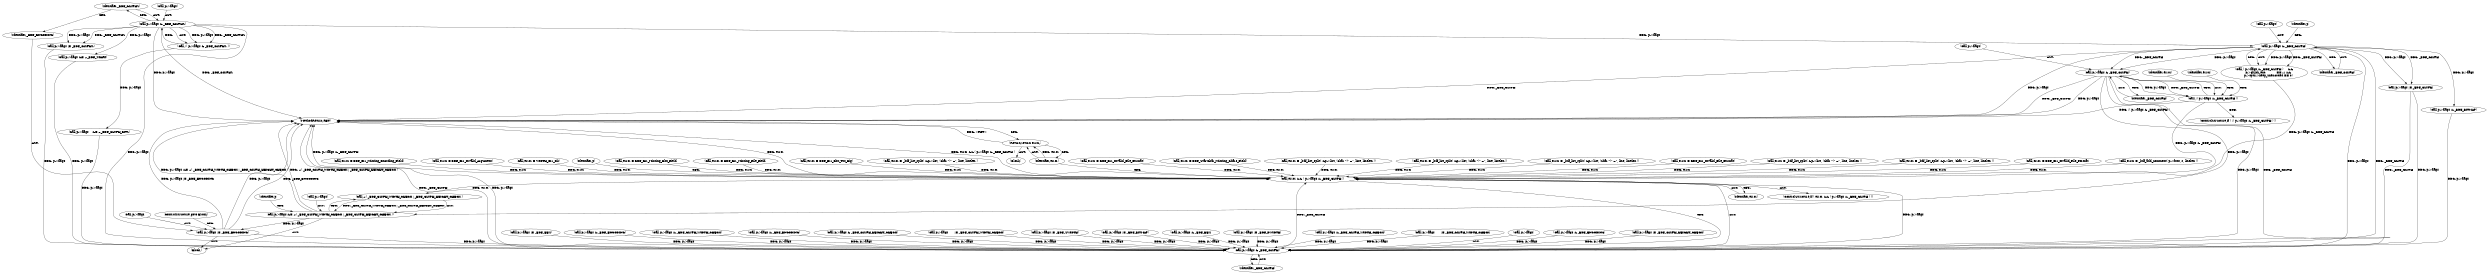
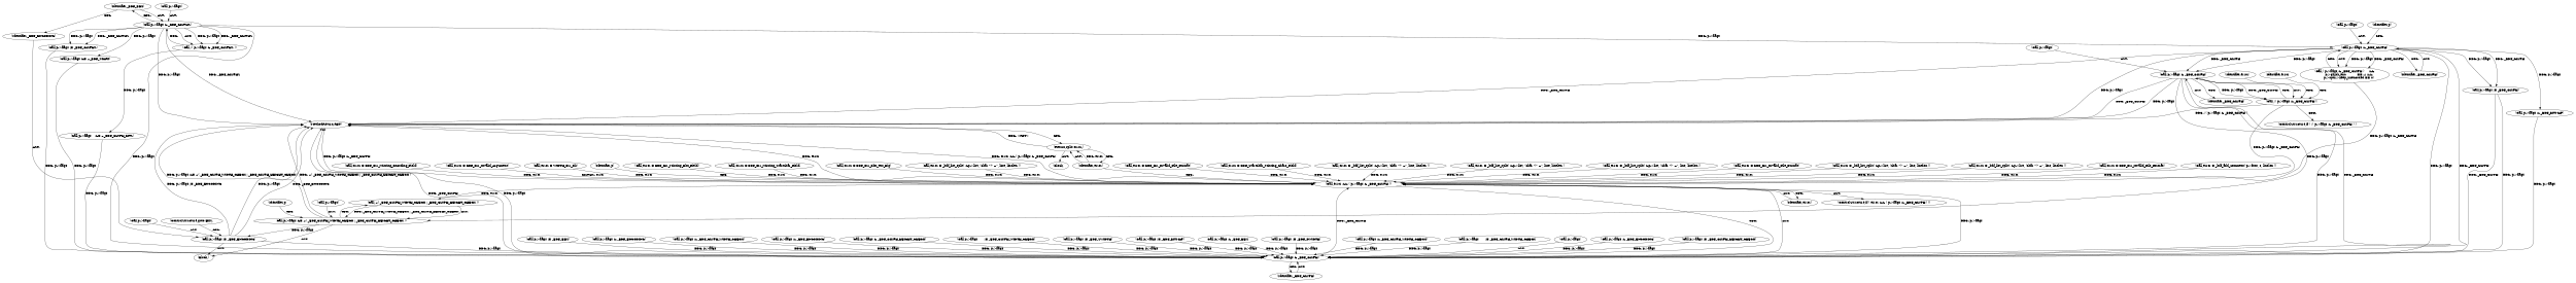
  digraph {
    n1 [label="(Call,p->flags & _BDF_GLYPH)"]
    n2 [label="(Call,!( p->flags & _BDF_GLYPH ))"]
    n3 [label="(Call,p->flags &= ~( _BDF_GLYPH_WIDTH_CHECK | _BDF_GLYPH_HEIGHT_CHECK ))"]
    n4 [label="(Call,p->flags & _BDF_GLYPH)"]
    n5 [label="(Identifier,_BDF_GLYPH)"]
    n6 [label="(MethodReturn,RET)"]
    n7 [label="(Call,error && ( p->flags & _BDF_GLYPH ))"]
    n8 [label="(ControlStructure,if ( !( p->flags & _BDF_GLYPH ) ))"]
    n9 [label="(Call,p->flags |= _BDF_ENCODING)"]
    n10 [label="(Call,~( _BDF_GLYPH_WIDTH_CHECK | _BDF_GLYPH_HEIGHT_CHECK ))"]
    n11 [label="(Block,)"]
    n12 [label="(Identifier,_BDF_GLYPH)"]
-   n13 [label="(Return,return error;)"]
+   n13 [label="(Return,split error;)"]
    n14 [label="(Call,p->flags & _BDF_GLYPH)"]
    n15 [label="(Call,( p->flags & _BDF_GLYPH )     &&\n         p->glyph_enc            == -1 &&\n         p->opts->keep_unencoded == 0)"]
    n16 [label="(Call,p->flags |= _BDF_GLYPH)"]
    n17 [label="(Call,p->flags & _BDF_BITMAP)"]
    n18 [label="(Identifier,_BDF_GLYPH)"]
    n19 [label="(Call,p->flags & _BDF_GLYPHS)"]
    n20 [label="(Call,!( p->flags & _BDF_GLYPHS ))"]
    n21 [label="(Call,p->flags &= ~_BDF_START)"]
-   n22 [label="(Identifier,_BDF_GLYPHS)"]
+   n22 [label="(Identifier,_BDF_BBX)"]
    n23 [label="(Call,p->flags |= _BDF_GLYPHS)"]
    n24 [label="(Call,p->flags    &= ~_BDF_GLYPH_BITS)"]
    n25 [label="(Identifier,_BDF_ENCODING)"]
    n26 [label="(Identifier,error)"]
    n27 [label="(ControlStructure,if ( error && ( p->flags & _BDF_GLYPH ) ))"]
    n28 [label="(Block,)"]
    n29 [label="(Identifier,error)"]
-   n30 [label="(ControlStructure,goto Block;)"]
+   n30 [label="(ControlStructure,goto Exit;)"]
    n31 [label="(Call,error = BDF_Err_Invalid_Argument)"]
    n32 [label="(Call,p->flags)"]
    n33 [label="(Call,error = WIDTH_Err_Ok)"]
    n34 [label="(Call,p->flags |= _BDF_BBX)"]
    n35 [label="(Identifier,p)"]
    n36 [label="(Call,error = BDF_Err_Missing_Bbx_Field)"]
    n37 [label="(Call,p->flags & _BDF_ENCODING)"]
    n38 [label="(Call,p->flags & _BDF_GLYPH_WIDTH_CHECK)"]
-   n39 [label="(Call,error = BDF_Err_Missing_File_Field)"]
+   n39 [label="(Call,error = BDF_Err_Missing_Startchar_Field)"]
    n40 [label="(Call,p->flags)"]
    n41 [label="(Call,error = BDF_Err_Bbx_Too_Big)"]
    n42 [label="(Call,p->flags & _BDF_ENCODING)"]
    n43 [label="(Call,p->flags & _BDF_GLYPH_HEIGHT_CHECK)"]
    n44 [label="(Identifier,error)"]
    n45 [label="(Call,error = _bdf_list_split( &p->list, (char *)\" +\", line, linelen ))"]
    n46 [label="(Call,error = BDF_Err_Invalid_File_Format)"]
    n47 [label="(Call,p->flags       |= _BDF_GLYPH_WIDTH_CHECK)"]
    n48 [label="(Call,error = BDF_Startchar_Missing_Chars_Field)"]
    n49 [label="(Call,error = _bdf_list_split( &p->list, (char *)\" +\", line, linelen ))"]
    n50 [label="(Call,error = _bdf_list_split( &p->list, (char *)\" +\", line, linelen ))"]
    n51 [label="(Call,error = _bdf_list_split( &p->list, (char *)\" +\", line, linelen ))"]
    n52 [label="(Call,error = BDF_Err_Invalid_File_Format)"]
    n53 [label="(Call,p->flags |= _BDF_SWIDTH)"]
    n54 [label="(Identifier,p)"]
    n55 [label="(Call,p->flags)"]
    n56 [label="(Call,error = _bdf_list_split( &p->list, (char *)\" +\", line, linelen ))"]
    n57 [label="(Call,p->flags)"]
    n58 [label="(Call,error = _bdf_list_split( &p->list, (char *)\" +\", line, linelen ))"]
    n59 [label="(Call,error = BDF_Err_Invalid_File_Format)"]
    n60 [label="(Call,p->flags |= _BDF_BITMAP)"]
    n61 [label="(Call,error = _bdf_add_comment( p->font, s, linelen ))"]
    n62 [label="(Identifier,p)"]
    n63 [label="(Call,p->flags & _BDF_BBX)"]
    n64 [label="(Call,p->flags |= _BDF_DWIDTH)"]
    n65 [label="(Call,error = BDF_Err_Missing_Encoding_Field)"]
    n66 [label="(Call,p->flags & _BDF_GLYPH_WIDTH_CHECK)"]
    n67 [label="(Call,p->flags       |= _BDF_GLYPH_WIDTH_CHECK)"]
    n68 [label="(Call,p->flags)"]
    n69 [label="(Identifier,error)"]
    n70 [label="(Call,p->flags)"]
    n71 [label="(Call,p->flags & _BDF_ENCODING)"]
    n72 [label="(Call,p->flags |= _BDF_GLYPH_HEIGHT_CHECK)"]
    n1 -> n2 [label="AST: "]
    n1 -> n2 [label="DDG: p->flags"]
    n1 -> n2 [label="DDG: _BDF_GLYPH"]
    n1 -> n3 [label="DDG: p->flags"]
    n1 -> n4 [label="DDG: p->flags"]
    n1 -> n4 [label="DDG: _BDF_GLYPH"]
    n1 -> n5 [label="CFG: "]
    n1 -> n6 [label="DDG: _BDF_GLYPH"]
    n1 -> n6 [label="DDG: p->flags"]
    n2 -> n1 [label="CFG: "]
    n2 -> n6 [label="DDG: !( p->flags & _BDF_GLYPH )"]
    n2 -> n7 [label="DDG: p->flags & _BDF_GLYPH"]
    n2 -> n8 [label="BDF: "]
    n3 -> n6 [label="DDG: ~( _BDF_GLYPH_WIDTH_CHECK | _BDF_GLYPH_HEIGHT_CHECK )"]
    n3 -> n6 [label="DDG: p->flags &= ~( _BDF_GLYPH_WIDTH_CHECK | _BDF_GLYPH_HEIGHT_CHECK )"]
    n3 -> n9 [label="DDG: p->flags"]
    n3 -> n10 [label="CFG: "]
    n3 -> n11 [label="AST: "]
    n4 -> n6 [label="DDG: p->flags"]
    n4 -> n6 [label="DDG: _BDF_GLYPH"]
    n4 -> n7 [label="AST: "]
    n4 -> n7 [label="DDG: p->flags"]
    n4 -> n7 [label="DDG: _BDF_GLYPH"]
    n4 -> n12 [label="CFG: "]
    n5 -> n1 [label="AST: "]
    n6 -> n13 [label="CFG: "]
    n7 -> n4 [label="CFG: "]
    n7 -> n6 [label="DDG: p->flags & _BDF_GLYPH"]
    n7 -> n6 [label="DDG: error"]
    n7 -> n6 [label="DDG: error && ( p->flags & _BDF_GLYPH )"]
    n7 -> n10 [label="DDG: error"]
    n7 -> n26 [label="CFG: "]
    n7 -> n27 [label="AST: "]
    n9 -> n4 [label="DDG: p->flags"]
    n9 -> n6 [label="DDG: _BDF_ENCODING"]
    n9 -> n6 [label="DDG: p->flags |= _BDF_ENCODING"]
    n9 -> n6 [label="DDG: p->flags"]
    n9 -> n11 [label="AST: "]
    n10 -> n3 [label="AST: "]
    n10 -> n3 [label="DDG: _BDF_GLYPH_WIDTH_CHECK | _BDF_GLYPH_HEIGHT_CHECK"]
    n12 -> n4 [label="AST: "]
    n13 -> n6 [label="DDG: <RET>"]
    n13 -> n28 [label="AST: "]
    n13 -> n29 [label="CFG: "]
    n14 -> n1 [label="DDG: p->flags"]
    n14 -> n1 [label="DDG: _BDF_GLYPH"]
    n14 -> n4 [label="DDG: p->flags"]
    n14 -> n4 [label="DDG: _BDF_GLYPH"]
    n14 -> n6 [label="DDG: p->flags"]
    n14 -> n6 [label="DDG: _BDF_GLYPH"]
    n14 -> n15 [label="AST: "]
    n14 -> n15 [label="DDG: p->flags"]
    n14 -> n15 [label="DDG: _BDF_GLYPH"]
    n14 -> n16 [label="DDG: p->flags"]
    n14 -> n16 [label="DDG: _BDF_GLYPH"]
    n14 -> n17 [label="DDG: p->flags"]
    n14 -> n18 [label="CFG: "]
    n15 -> n7 [label="DDG: p->flags & _BDF_GLYPH"]
    n15 -> n14 [label="CFG: "]
    n16 -> n4 [label="DDG: p->flags"]
    n16 -> n4 [label="DDG: _BDF_GLYPH"]
    n17 -> n4 [label="DDG: p->flags"]
    n18 -> n14 [label="AST: "]
    n19 -> n4 [label="DDG: p->flags"]
    n19 -> n6 [label="DDG: p->flags"]
    n19 -> n6 [label="DDG: _BDF_GLYPHS"]
    n19 -> n14 [label="DDG: p->flags"]
    n19 -> n20 [label="AST: "]
    n19 -> n20 [label="DDG: p->flags"]
    n19 -> n20 [label="DDG: _BDF_GLYPHS"]
    n19 -> n21 [label="DDG: p->flags"]
    n19 -> n22 [label="CFG: "]
    n19 -> n23 [label="DDG: p->flags"]
    n19 -> n23 [label="DDG: _BDF_GLYPHS"]
    n20 -> n19 [label="DDG: "]
    n20 -> n24 [label="DDG: p->flags"]
    n21 -> n4 [label="DDG: p->flags"]
    n22 -> n19 [label="AST: "]
    n22 -> n25 [label="CFG: "]
    n23 -> n4 [label="DDG: p->flags"]
    n24 -> n4 [label="DDG: p->flags"]
    n25 -> n9 [label="AST: "]
    n26 -> n7 [label="AST: "]
    n29 -> n7 [label="CFG: "]
    n29 -> n13 [label="AST: "]
    n29 -> n13 [label="DDG: error"]
    n30 -> n9 [label="CFG: "]
-   n31 -> n7 [label="DDG: error"]
+   n31 -> n7 [label="GLYPHS: error"]
    n32 -> n19 [label="AST: "]
    n33 -> n7 [label="DDG: error"]
    n34 -> n4 [label="DDG: p->flags"]
    n35 -> n7 [label="CFG: "]
    n36 -> n7 [label="DDG: error"]
    n37 -> n4 [label="DDG: p->flags"]
    n38 -> n4 [label="DDG: p->flags"]
    n39 -> n7 [label="DDG: error"]
    n40 -> n14 [label="AST: "]
    n41 -> n7 [label="DDG: error"]
    n42 -> n4 [label="DDG: p->flags"]
    n43 -> n4 [label="DDG: p->flags"]
    n44 -> n2 [label="CFG: "]
    n45 -> n7 [label="DDG: error"]
    n46 -> n7 [label="DDG: error"]
    n47 -> n4 [label="DDG: p->flags"]
    n48 -> n7 [label="DDG: error"]
    n49 -> n7 [label="DDG: error"]
    n50 -> n7 [label="DDG: error"]
    n51 -> n7 [label="DDG: error"]
    n52 -> n7 [label="DDG: error"]
    n53 -> n4 [label="DDG: p->flags"]
    n54 -> n14 [label="CFG: "]
    n55 -> n3 [label="AST: "]
    n56 -> n7 [label="DDG: error"]
    n57 -> n1 [label="AST: "]
    n58 -> n7 [label="DDG: error"]
    n59 -> n7 [label="DDG: error"]
    n60 -> n4 [label="DDG: p->flags"]
    n61 -> n7 [label="DDG: error"]
    n62 -> n3 [label="CFG: "]
    n63 -> n4 [label="DDG: p->flags"]
    n64 -> n4 [label="DDG: p->flags"]
    n65 -> n7 [label="DDG: error"]
    n66 -> n4 [label="DDG: p->flags"]
    n67 -> n4 [label="DDG: p->flags"]
    n68 -> n9 [label="AST: "]
    n69 -> n2 [label="CFG: "]
    n70 -> n4 [label="AST: "]
    n71 -> n4 [label="DDG: p->flags"]
    n72 -> n4 [label="DDG: p->flags"]
  }
